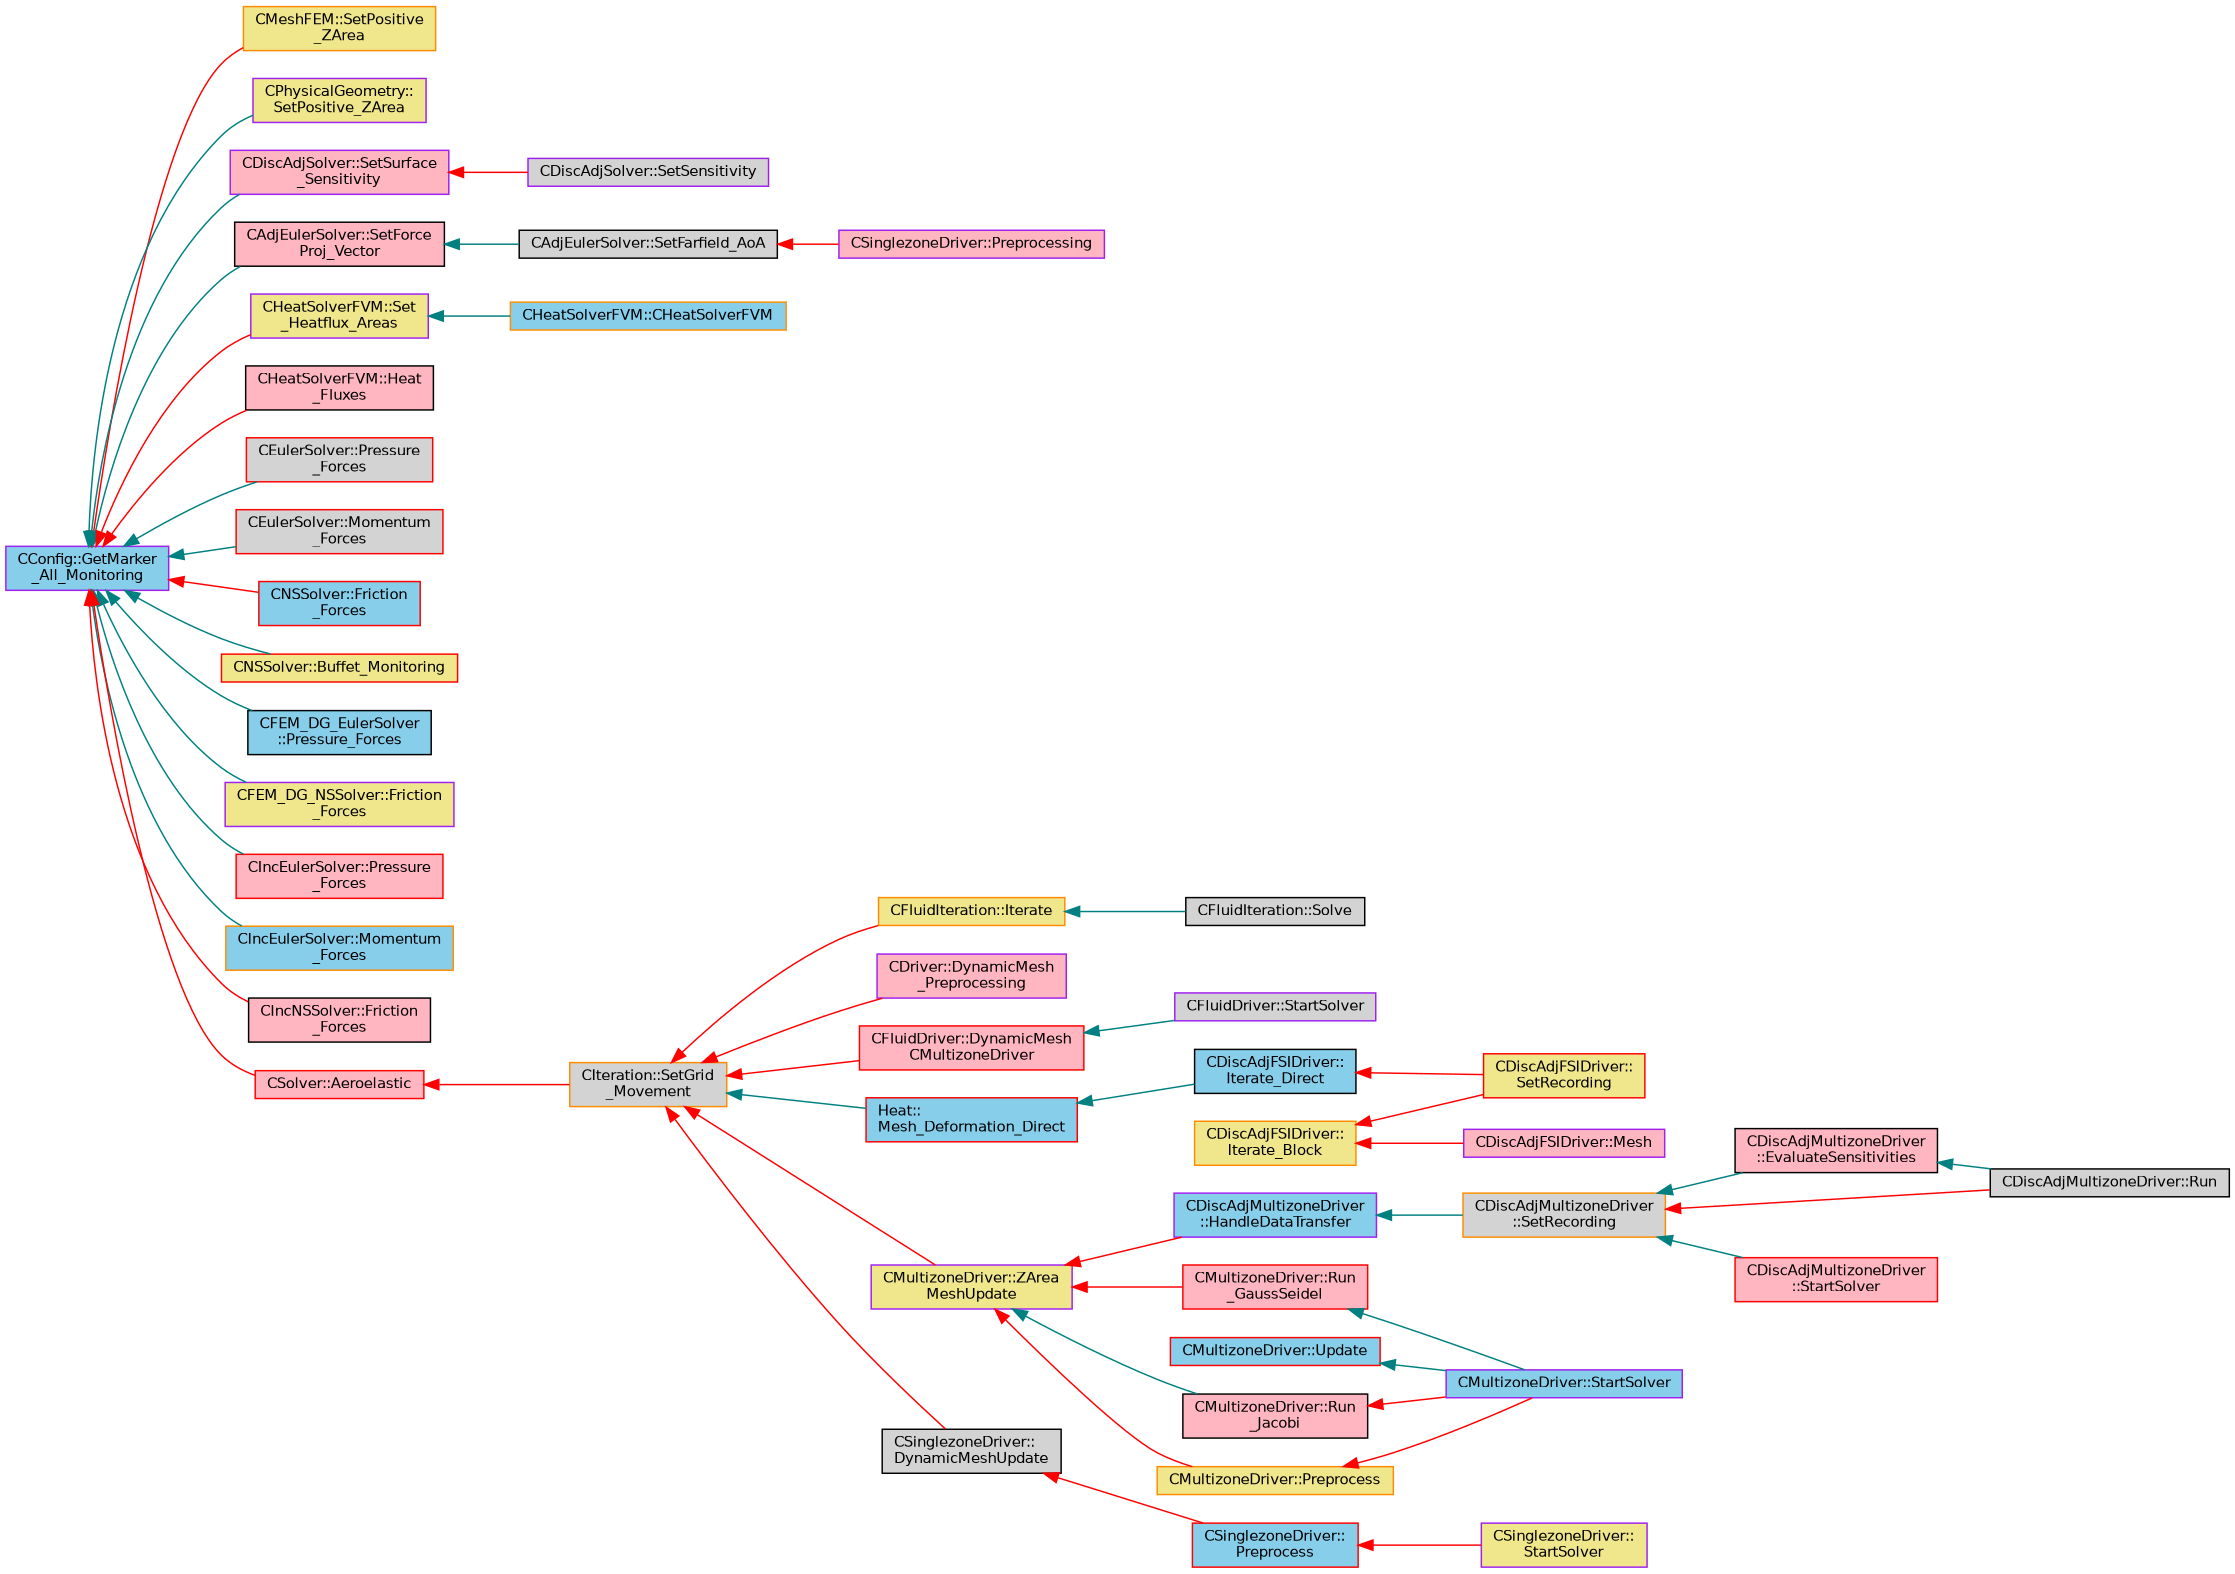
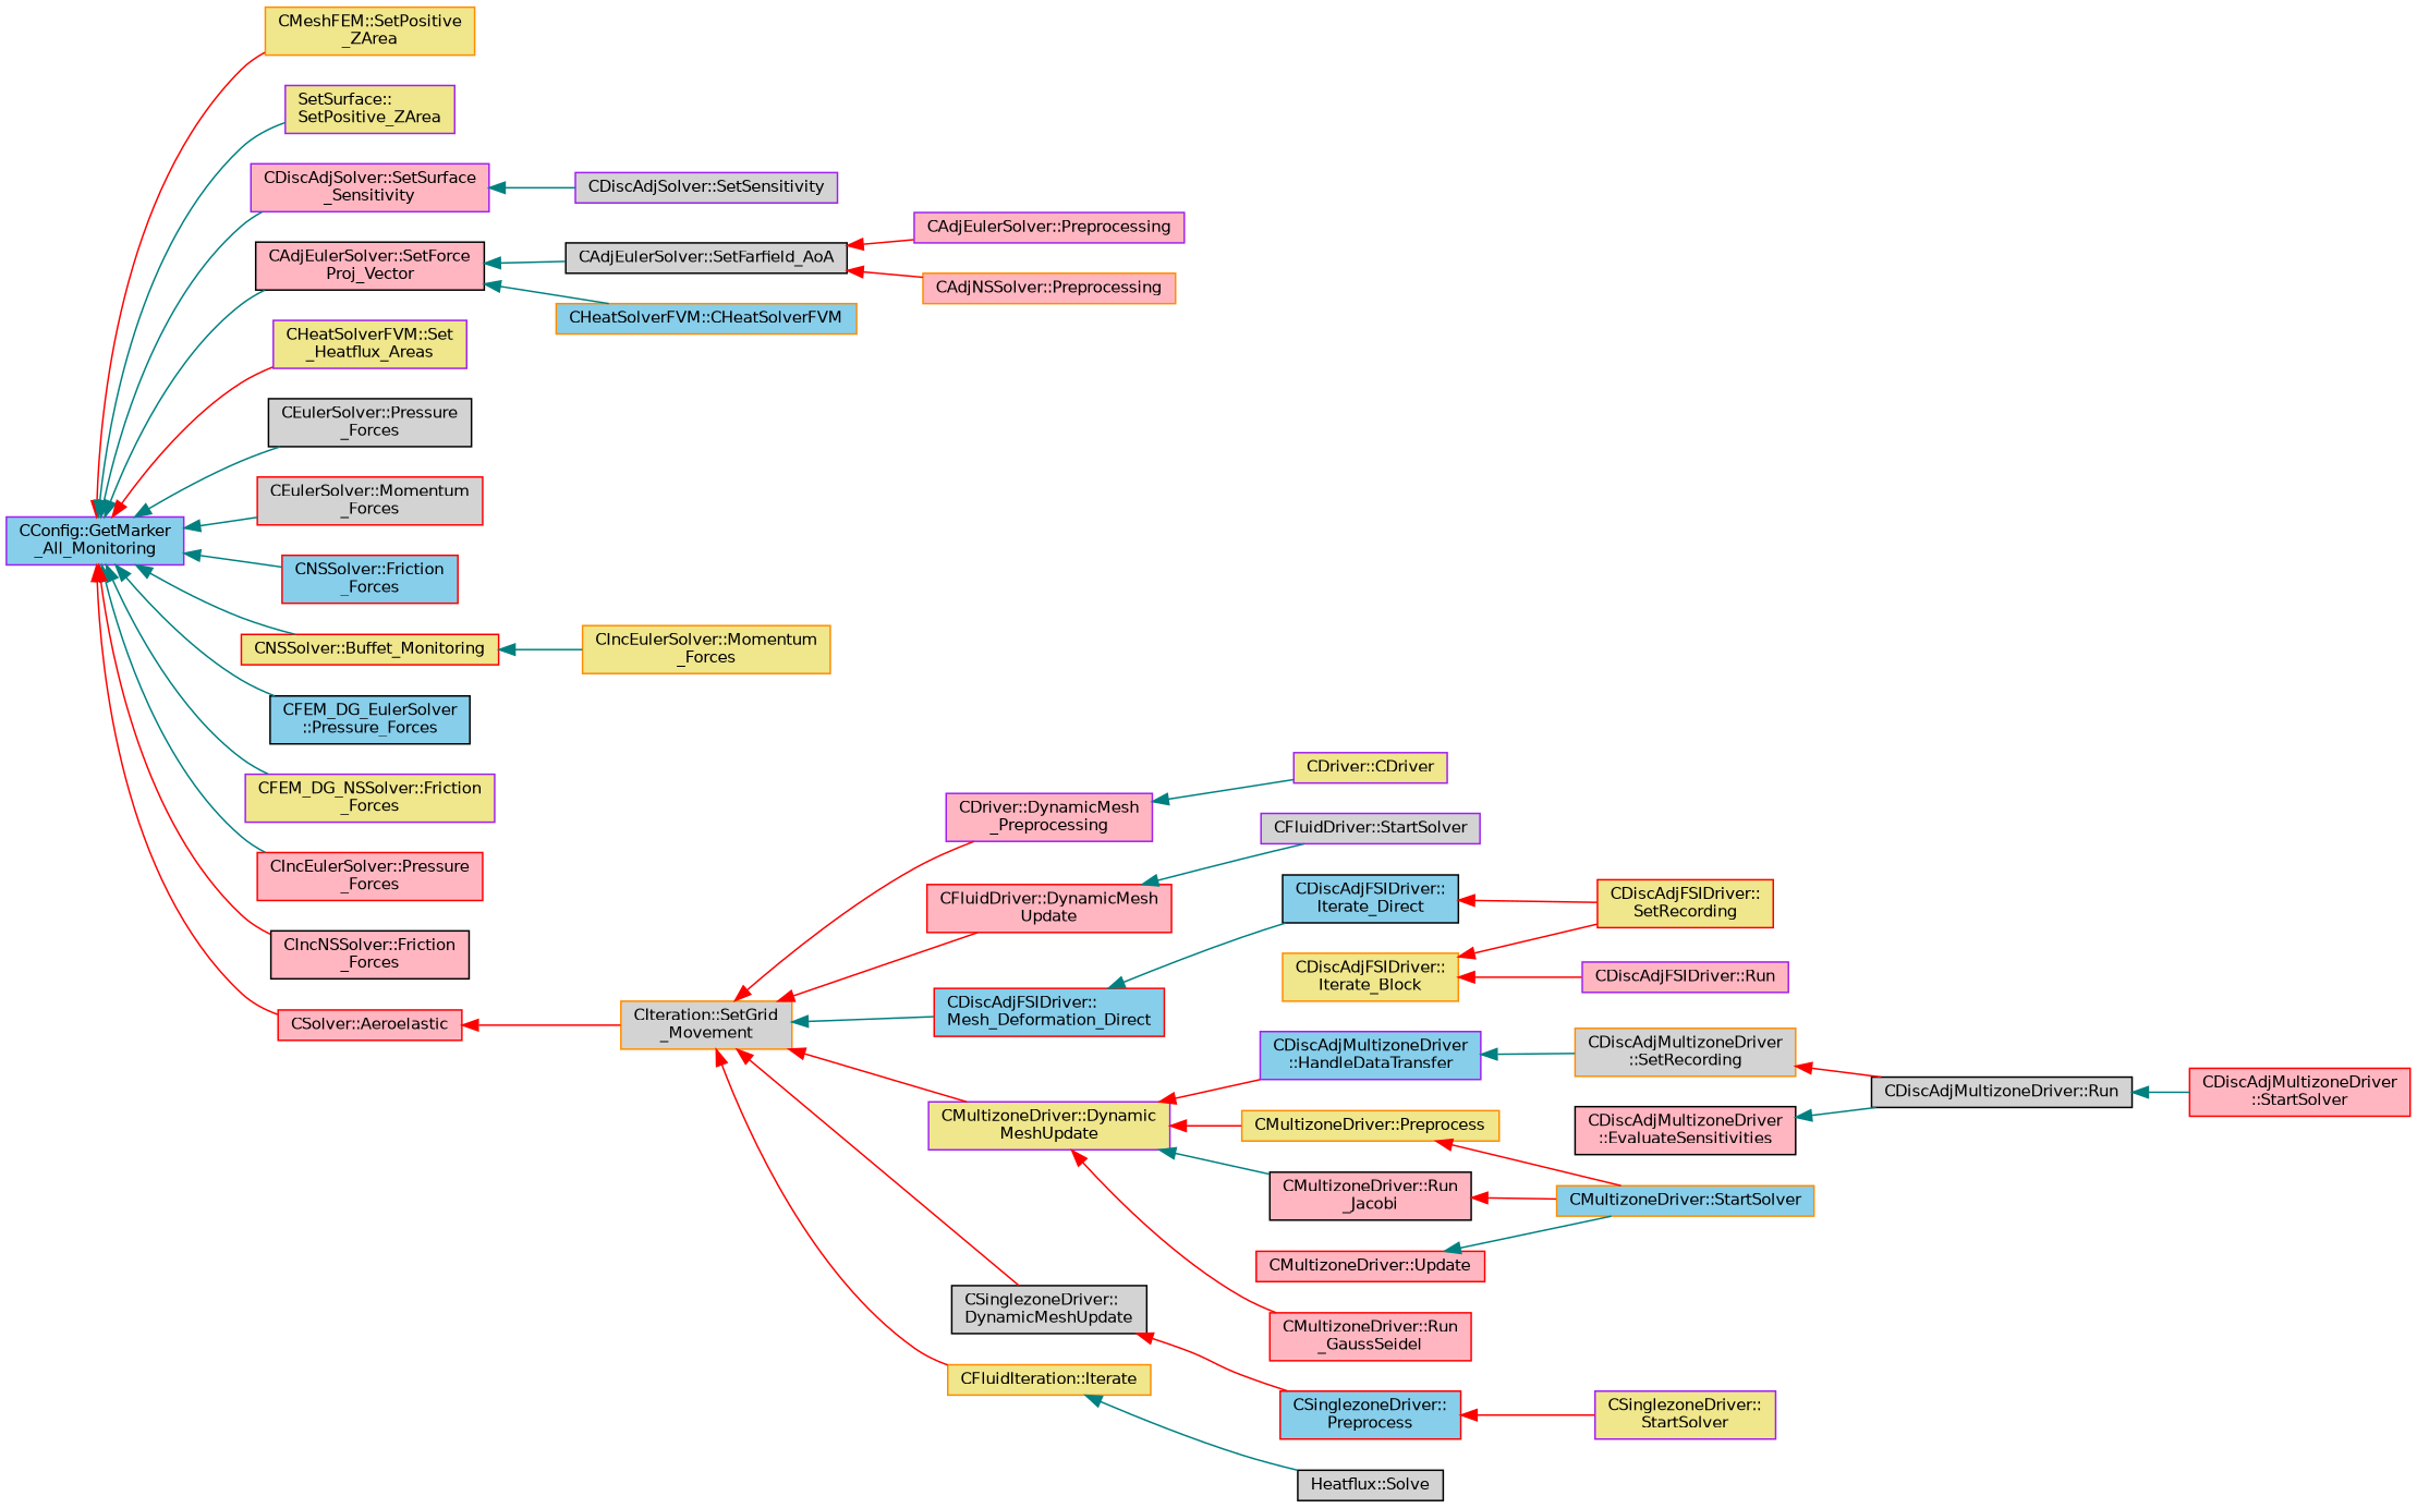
  digraph {
    rankdir=LR
    node [color=purple fillcolor=lightpink fontname=Helvetica fontsize=10 shape=record style=filled]
    edge [color=red dir=back fontname=Helvetica fontsize=10 labelfontname=Helvetica labelfontsize=10 style=solid]
    n1 [fillcolor=skyblue fontcolor=black height=0.2 label="CConfig::GetMarker\l_All_Monitoring" width=0.4]
    n2 [color=darkorange fillcolor=khaki height=0.2 label="CMeshFEM::SetPositive\l_ZArea" width=0.4]
-   n3 [fillcolor=khaki height=0.2 label="CPhysicalGeometry::\lSetPositive_ZArea" width=0.4]
+   n3 [fillcolor=khaki height=0.2 label="SetSurface::\lSetPositive_ZArea" width=0.4]
    n4 [height=0.2 label="CDiscAdjSolver::SetSurface\l_Sensitivity" width=0.4]
    n5 [color=black height=0.2 label="CAdjEulerSolver::SetForce\lProj_Vector" width=0.4]
    n6 [fillcolor=khaki height=0.2 label="CHeatSolverFVM::Set\l_Heatflux_Areas" width=0.4]
-   n7 [color=black height=0.2 label="CHeatSolverFVM::Heat\l_Fluxes" width=0.4]
-   n8 [color=red fillcolor=lightgrey height=0.2 label="CEulerSolver::Pressure\l_Forces" width=0.4]
+   n8 [color=black fillcolor=lightgrey height=0.2 label="CEulerSolver::Pressure\l_Forces" width=0.4]
    n9 [color=red fillcolor=lightgrey height=0.2 label="CEulerSolver::Momentum\l_Forces" width=0.4]
    n10 [color=red fillcolor=skyblue height=0.2 label="CNSSolver::Friction\l_Forces" width=0.4]
    n11 [color=red fillcolor=khaki height=0.2 label="CNSSolver::Buffet_Monitoring" width=0.4]
    n12 [color=black fillcolor=skyblue height=0.2 label="CFEM_DG_EulerSolver\l::Pressure_Forces" width=0.4]
    n13 [fillcolor=khaki height=0.2 label="CFEM_DG_NSSolver::Friction\l_Forces" width=0.4]
    n14 [color=red height=0.2 label="CIncEulerSolver::Pressure\l_Forces" width=0.4]
-   n15 [color=darkorange fillcolor=skyblue height=0.2 label="CIncEulerSolver::Momentum\l_Forces" width=0.4]
+   n15 [color=darkorange fillcolor=khaki height=0.2 label="CIncEulerSolver::Momentum\l_Forces" width=0.4]
    n16 [color=black height=0.2 label="CIncNSSolver::Friction\l_Forces" width=0.4]
    n17 [color=red height=0.2 label="CSolver::Aeroelastic" width=0.4]
    n18 [fillcolor=lightgrey height=0.2 label="CDiscAdjSolver::SetSensitivity" width=0.4]
    n19 [color=black fillcolor=lightgrey height=0.2 label="CAdjEulerSolver::SetFarfield_AoA" width=0.4]
    n20 [color=darkorange fillcolor=skyblue height=0.2 label="CHeatSolverFVM::CHeatSolverFVM" width=0.4]
    n21 [color=darkorange fillcolor=lightgrey height=0.2 label="CIteration::SetGrid\l_Movement" width=0.4]
-   n22 [height=0.2 label="CSinglezoneDriver::Preprocessing" width=0.4]
+   n22 [height=0.2 label="CAdjEulerSolver::Preprocessing" width=0.4]
+   n23 [color=darkorange height=0.2 label="CAdjNSSolver::Preprocessing" width=0.4]
    n24 [height=0.2 label="CDriver::DynamicMesh\l_Preprocessing" width=0.4]
-   n25 [color=red height=0.2 label="CFluidDriver::DynamicMesh\lCMultizoneDriver" width=0.4]
-   n26 [color=red fillcolor=skyblue height=0.2 label="Heat::\lMesh_Deformation_Direct" width=0.4]
-   n27 [fillcolor=khaki height=0.2 label="CMultizoneDriver::ZArea\lMeshUpdate" width=0.4]
+   n25 [color=red height=0.2 label="CFluidDriver::DynamicMesh\lUpdate" width=0.4]
+   n26 [color=red fillcolor=skyblue height=0.2 label="CDiscAdjFSIDriver::\lMesh_Deformation_Direct" width=0.4]
+   n27 [fillcolor=khaki height=0.2 label="CMultizoneDriver::Dynamic\lMeshUpdate" width=0.4]
    n28 [color=black fillcolor=lightgrey height=0.2 label="CSinglezoneDriver::\lDynamicMeshUpdate" width=0.4]
    n29 [color=darkorange fillcolor=khaki height=0.2 label="CFluidIteration::Iterate" width=0.4]
+   n30 [fillcolor=khaki height=0.2 label="CDriver::CDriver" width=0.4]
    n31 [fillcolor=lightgrey height=0.2 label="CFluidDriver::StartSolver" width=0.4]
    n32 [color=black fillcolor=skyblue height=0.2 label="CDiscAdjFSIDriver::\lIterate_Direct" width=0.4]
    n33 [fillcolor=skyblue height=0.2 label="CDiscAdjMultizoneDriver\l::HandleDataTransfer" width=0.4]
    n34 [color=darkorange fillcolor=khaki height=0.2 label="CMultizoneDriver::Preprocess" width=0.4]
    n35 [color=red height=0.2 label="CMultizoneDriver::Run\l_GaussSeidel" width=0.4]
    n36 [color=black height=0.2 label="CMultizoneDriver::Run\l_Jacobi" width=0.4]
    n37 [color=red fillcolor=skyblue height=0.2 label="CSinglezoneDriver::\lPreprocess" width=0.4]
-   n38 [color=black fillcolor=lightgrey height=0.2 label="CFluidIteration::Solve" width=0.4]
+   n38 [color=black fillcolor=lightgrey height=0.2 label="Heatflux::Solve" width=0.4]
    n39 [color=red fillcolor=khaki height=0.2 label="CDiscAdjFSIDriver::\lSetRecording" width=0.4]
    n40 [color=darkorange fillcolor=khaki height=0.2 label="CDiscAdjFSIDriver::\lIterate_Block" width=0.4]
-   n41 [height=0.2 label="CDiscAdjFSIDriver::Mesh" width=0.4]
+   n41 [height=0.2 label="CDiscAdjFSIDriver::Run" width=0.4]
    n42 [color=darkorange fillcolor=lightgrey height=0.2 label="CDiscAdjMultizoneDriver\l::SetRecording" width=0.4]
-   n43 [fillcolor=skyblue height=0.2 label="CMultizoneDriver::StartSolver" width=0.4]
-   n44 [color=red fillcolor=skyblue height=0.2 label="CMultizoneDriver::Update" width=0.4]
+   n43 [color=darkorange fillcolor=skyblue height=0.2 label="CMultizoneDriver::StartSolver" width=0.4]
+   n44 [color=red height=0.2 label="CMultizoneDriver::Update" width=0.4]
    n45 [color=black fillcolor=lightgrey height=0.2 label="CDiscAdjMultizoneDriver::Run" width=0.4]
    n46 [color=black height=0.2 label="CDiscAdjMultizoneDriver\l::EvaluateSensitivities" width=0.4]
    n47 [color=red height=0.2 label="CDiscAdjMultizoneDriver\l::StartSolver" width=0.4]
    n48 [fillcolor=khaki height=0.2 label="CSinglezoneDriver::\lStartSolver" width=0.4]
    n1 -> n2
    n1 -> n3 [color=teal]
    n1 -> n4 [color=teal]
    n1 -> n5 [color=teal]
    n1 -> n6
-   n1 -> n7
    n1 -> n8 [color=teal]
    n1 -> n9 [color=teal]
-   n1 -> n10
+   n1 -> n10 [color=teal]
    n1 -> n11 [color=teal]
    n1 -> n12 [color=teal]
    n1 -> n13 [color=teal]
    n1 -> n14 [color=teal]
-   n1 -> n15 [color=teal]
+   n11 -> n15 [color=teal]
    n1 -> n16
    n1 -> n17
-   n4 -> n18
+   n4 -> n18 [color=teal]
    n5 -> n19 [color=teal]
-   n6 -> n20 [color=teal]
+   n5 -> n20 [color=teal]
    n17 -> n21
    n19 -> n22
+   n19 -> n23
    n21 -> n24
    n21 -> n25
    n21 -> n26 [color=teal]
    n21 -> n27
    n21 -> n28
    n21 -> n29
+   n24 -> n30 [color=teal]
    n25 -> n31 [color=teal]
    n26 -> n32 [color=teal]
    n27 -> n33
    n27 -> n34
    n27 -> n35
    n27 -> n36 [color=teal]
    n28 -> n37
    n29 -> n38 [color=teal]
    n32 -> n39
    n33 -> n42 [color=teal]
    n34 -> n43
-   n35 -> n43 [color=teal]
    n36 -> n43
    n37 -> n48
    n40 -> n39
    n40 -> n41
    n42 -> n45
-   n42 -> n46 [color=teal]
    n44 -> n43 [color=teal]
-   n42 -> n47 [color=teal]
+   n45 -> n47 [color=teal]
    n46 -> n45 [color=teal]
  }
